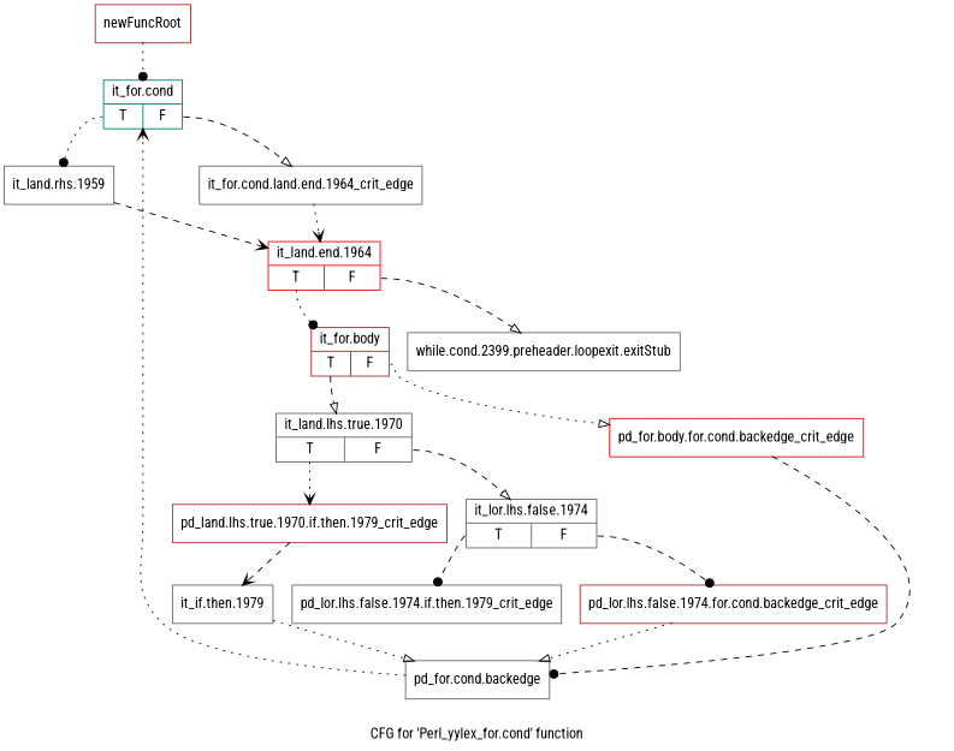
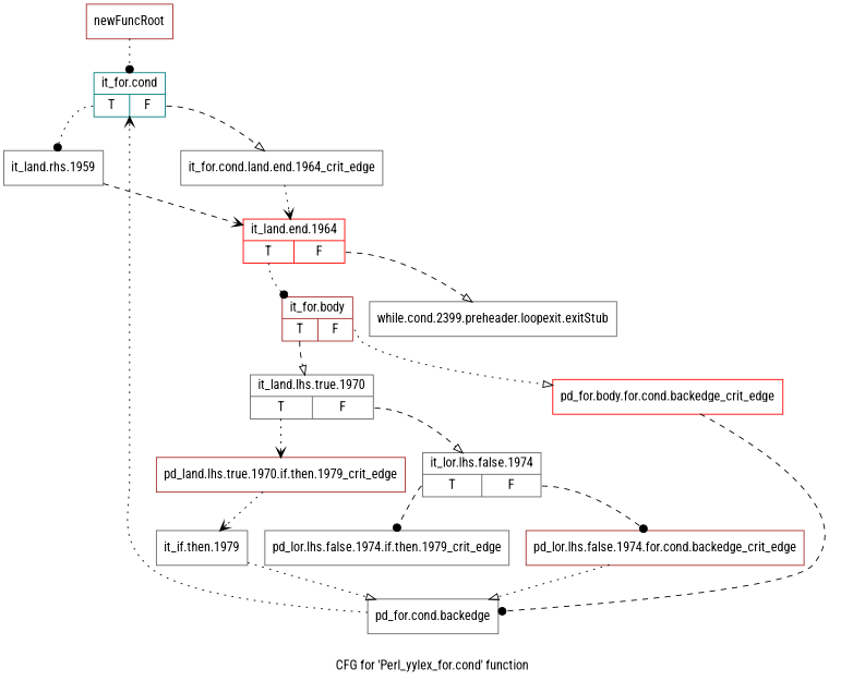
  digraph {
    fontname="Roboto Condensed"
    label="CFG for 'Perl_yylex_for.cond' function"
    node [color=gray40 fontname="Roboto Condensed" shape=record]
    edge [arrowhead=onormal fontname="Roboto Condensed" style=dotted]
    n1 [color=brown label="{newFuncRoot}"]
    n2 [color=teal label="{it_for.cond|{<s0>T|<s1>F}}"]
    n3 [label="{it_land.rhs.1959}"]
    n4 [label="{it_for.cond.land.end.1964_crit_edge}"]
    n5 [color=red label="{it_land.end.1964|{<s0>T|<s1>F}}"]
    n6 [label="{while.cond.2399.preheader.loopexit.exitStub}"]
    n7 [color=brown label="{it_for.body|{<s0>T|<s1>F}}"]
    n8 [label="{it_land.lhs.true.1970|{<s0>T|<s1>F}}"]
    n9 [color=red label="{pd_for.body.for.cond.backedge_crit_edge}"]
    n10 [color=brown label="{pd_land.lhs.true.1970.if.then.1979_crit_edge}"]
    n11 [label="{it_lor.lhs.false.1974|{<s0>T|<s1>F}}"]
    n12 [label="{pd_for.cond.backedge}"]
    n13 [label="{it_if.then.1979}"]
    n14 [label="{pd_lor.lhs.false.1974.if.then.1979_crit_edge}"]
    n15 [color=brown label="{pd_lor.lhs.false.1974.for.cond.backedge_crit_edge}"]
    n1 -> n2 [arrowhead=dot]
    n2 -> n3 [arrowhead=dot tailport=s0]
    n2 -> n4 [style=dashed tailport=s1]
    n3 -> n5 [arrowhead=vee style=dashed]
    n4 -> n5 [arrowhead=vee]
    n5 -> n6 [style=dashed tailport=s1]
    n5 -> n7 [arrowhead=dot tailport=s0]
    n7 -> n8 [style=dashed tailport=s0]
    n7 -> n9 [tailport=s1]
    n8 -> n10 [arrowhead=vee tailport=s0]
    n8 -> n11 [style=dashed tailport=s1]
    n9 -> n12 [arrowhead=dot style=dashed]
-   n10 -> n13 [arrowhead=vee style=dashed]
+   n10 -> n13 [arrowhead=vee]
    n11 -> n14 [arrowhead=dot style=dashed tailport=s0]
    n11 -> n15 [arrowhead=dot style=dashed tailport=s1]
    n12 -> n2 [arrowhead=vee]
    n13 -> n12
    n15 -> n12
  }
